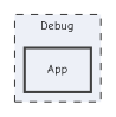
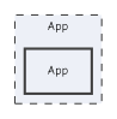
  digraph {
    compound=true
    rankdir=LR
    fontname="Comic Neue"
    n1 [color=grey25 fillcolor="#edf0f7" fontname="Comic Neue" fontsize=10 label=App shape=box style="filled,bold,"]
    subgraph cluster_1 {
      bgcolor="#edf0f7"
      fontsize=10
-     label=Debug
+     label=App
      pencolor=grey25
      style="filled,dashed,"
      n1
    }
  }
